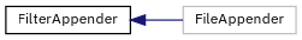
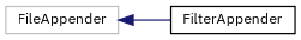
  digraph {
    rankdir=LR
    fontname="IBM Plex Sans"
    node [fillcolor=white fontname="IBM Plex Sans" fontsize=10 shape=record style=filled]
    n1 [color=grey75 height=0.2 label=FileAppender width=0.4]
    n2 [color=black height=0.2 label=FilterAppender width=0.4]
-   n2 -> n1 [color=midnightblue dir=back fontname="IBM Plex Sans" fontsize=10 labelfontname=Helvetica labelfontsize=10 style=solid]
+   n1 -> n2 [color=midnightblue dir=back fontname="IBM Plex Sans" fontsize=10 labelfontname=Helvetica labelfontsize=10 style=solid]
  }
